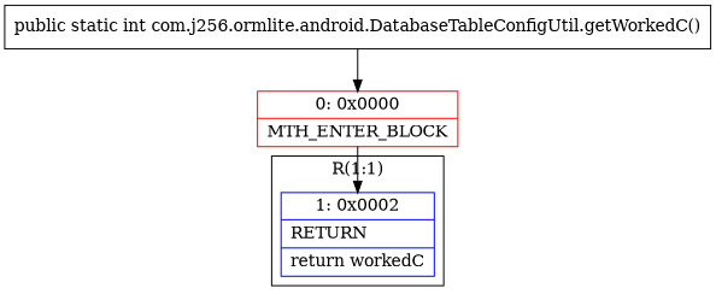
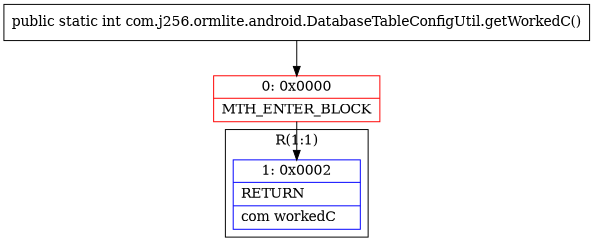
  digraph {
    node [shape=record]
-   n1 [color=blue label="{1\:\ 0x0002|RETURN\l|return workedC\l}"]
+   n1 [color=blue label="{1\:\ 0x0002|RETURN\l|com workedC\l}"]
    n2 [color=red label="{0\:\ 0x0000|MTH_ENTER_BLOCK\l}"]
    n3 [label="{public static int com.j256.ormlite.android.DatabaseTableConfigUtil.getWorkedC() }"]
    subgraph cluster_1 {
      label="R(1:1)"
      n1
    }
    n2 -> n1
    n3 -> n2
  }
